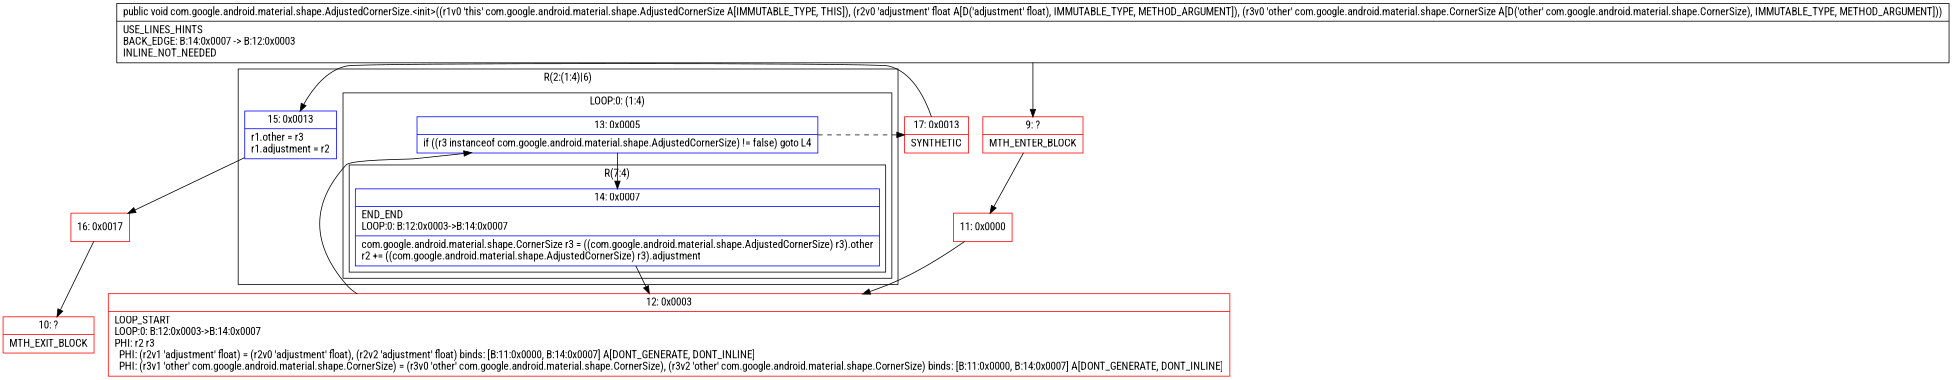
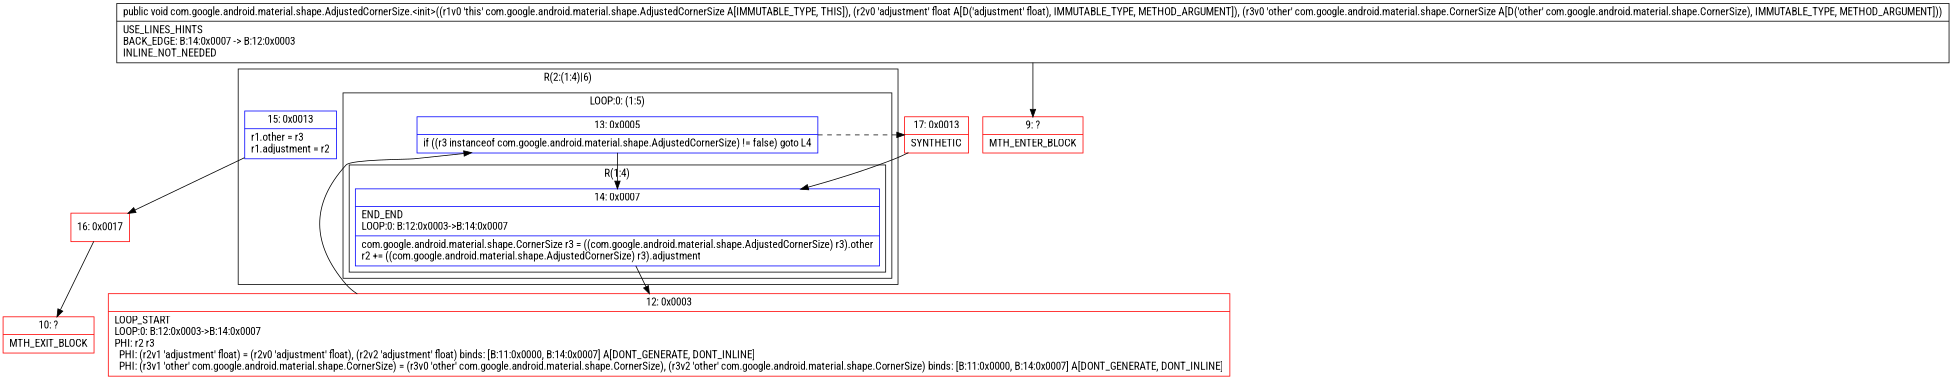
  digraph {
    fontname="Roboto Condensed"
    node [color=red fontname="Roboto Condensed" shape=record]
    edge [fontname="Roboto Condensed"]
    n1 [color=blue label="{14\:\ 0x0007|END_END\lLOOP:0: B:12:0x0003\-\>B:14:0x0007\l|com.google.android.material.shape.CornerSize r3 = ((com.google.android.material.shape.AdjustedCornerSize) r3).other\lr2 += ((com.google.android.material.shape.AdjustedCornerSize) r3).adjustment\l}"]
    n2 [color=blue label="{13\:\ 0x0005|if ((r3 instanceof com.google.android.material.shape.AdjustedCornerSize) != false) goto L4\l}"]
    n3 [color=blue label="{15\:\ 0x0013|r1.other = r3\lr1.adjustment = r2\l}"]
    n4 [label="{12\:\ 0x0003|LOOP_START\lLOOP:0: B:12:0x0003\-\>B:14:0x0007\lPHI: r2 r3 \l  PHI: (r2v1 'adjustment' float) = (r2v0 'adjustment' float), (r2v2 'adjustment' float) binds: [B:11:0x0000, B:14:0x0007] A[DONT_GENERATE, DONT_INLINE]\l  PHI: (r3v1 'other' com.google.android.material.shape.CornerSize) = (r3v0 'other' com.google.android.material.shape.CornerSize), (r3v2 'other' com.google.android.material.shape.CornerSize) binds: [B:11:0x0000, B:14:0x0007] A[DONT_GENERATE, DONT_INLINE]\l}"]
    n5 [label="{17\:\ 0x0013|SYNTHETIC\l}"]
    n6 [label="{16\:\ 0x0017}"]
    n7 [label="{10\:\ ?|MTH_EXIT_BLOCK\l}"]
    n8 [label="{9\:\ ?|MTH_ENTER_BLOCK\l}"]
-   n9 [label="{11\:\ 0x0000}"]
    n10 [label="{public void com.google.android.material.shape.AdjustedCornerSize.\<init\>((r1v0 'this' com.google.android.material.shape.AdjustedCornerSize A[IMMUTABLE_TYPE, THIS]), (r2v0 'adjustment' float A[D('adjustment' float), IMMUTABLE_TYPE, METHOD_ARGUMENT]), (r3v0 'other' com.google.android.material.shape.CornerSize A[D('other' com.google.android.material.shape.CornerSize), IMMUTABLE_TYPE, METHOD_ARGUMENT]))  | USE_LINES_HINTS\lBACK_EDGE: B:14:0x0007 \-\> B:12:0x0003\lINLINE_NOT_NEEDED\l}" color=""]
    subgraph cluster_1 {
      label="R(2:(1:4)|6)"
      n3
      subgraph cluster_2 {
-       label="LOOP:0: (1:4)"
+       label="LOOP:0: (1:5)"
        n2
        subgraph cluster_3 {
-         label="R(7:4)"
+         label="R(1:4)"
          n1
        }
      }
    }
    n1 -> n4
    n2 -> n1
    n2 -> n5 [style=dashed]
    n3 -> n6
    n4 -> n2
-   n5 -> n3
+   n5 -> n1
    n6 -> n7
-   n8 -> n9
-   n9 -> n4
    n10 -> n8
  }
